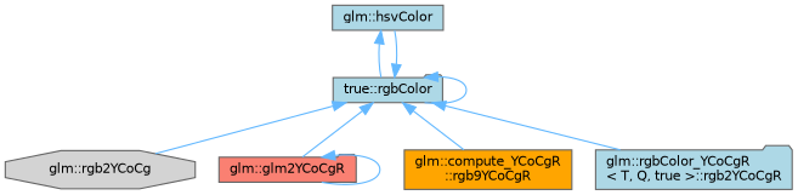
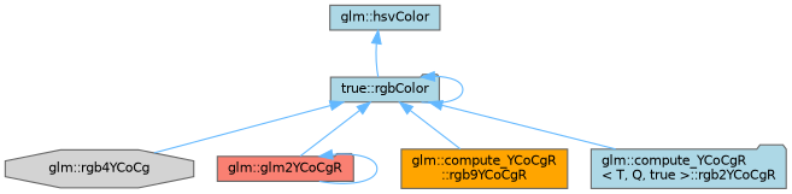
  digraph {
    rankdir=TB
    node [color=grey40 fillcolor=lightblue fontname=Helvetica fontsize=10 shape=folder style=filled]
    edge [color=steelblue1 dir=back fontname=Helvetica fontsize=10 labelfontname=Helvetica labelfontsize=10 style=solid]
    n1 [color=gray40 fontcolor=black height=0.2 label="glm::hsvColor" shape=box width=0.4]
    n2 [height=0.2 label="true::rgbColor" width=0.4]
-   n3 [fillcolor=lightgrey height=0.2 label="glm::rgb2YCoCg" shape=octagon width=0.4]
+   n3 [fillcolor=lightgrey height=0.2 label="glm::rgb4YCoCg" shape=octagon width=0.4]
    n4 [fillcolor=salmon height=0.2 label="glm::glm2YCoCgR" width=0.4]
    n5 [fillcolor=orange height=0.2 label="glm::compute_YCoCgR\l::rgb9YCoCgR" shape=box width=0.4]
-   n6 [height=0.2 label="glm::rgbColor_YCoCgR\l\< T, Q, true \>::rgb2YCoCgR" width=0.4]
+   n6 [height=0.2 label="glm::compute_YCoCgR\l\< T, Q, true \>::rgb2YCoCgR" width=0.4]
    n1 -> n2
-   n2 -> n1
    n2 -> n2
    n2 -> n3
    n2 -> n4
    n2 -> n5
    n2 -> n6
    n4 -> n4
  }
